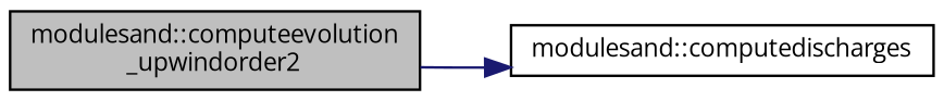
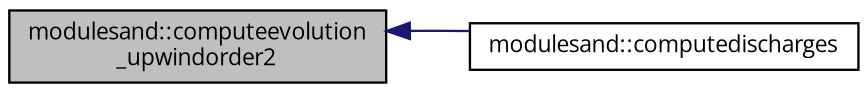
  digraph {
    rankdir=LR
    fontname="Open Sans"
    node [color=black fontname="Open Sans" fontsize=10 shape=record style=filled]
    n1 [fillcolor=grey75 fontcolor=black height=0.2 label="modulesand::computeevolution\l_upwindorder2" width=0.4]
    n2 [fillcolor=white height=0.2 label="modulesand::computedischarges" width=0.4]
-   n1 -> n2 [color=midnightblue fontname="Open Sans" fontsize=10 labelfontname=Helvetica labelfontsize=10 style=solid]
+   n2 -> n1 [color=midnightblue fontname="Open Sans" fontsize=10 labelfontname=Helvetica labelfontsize=10 style=solid]
  }
